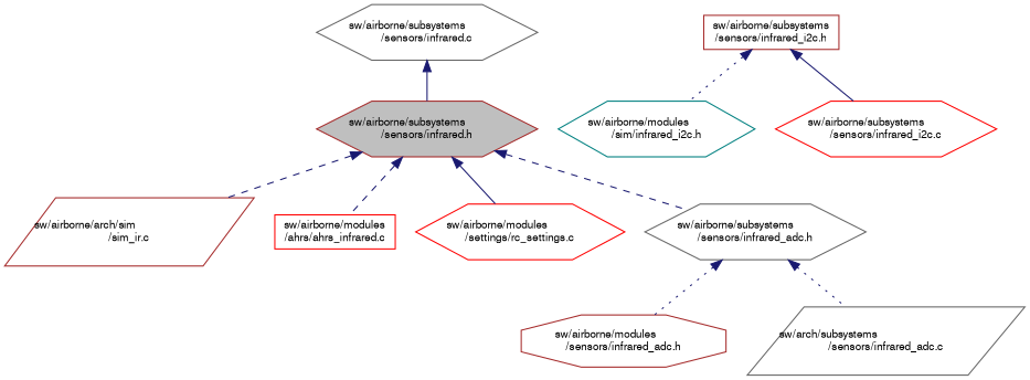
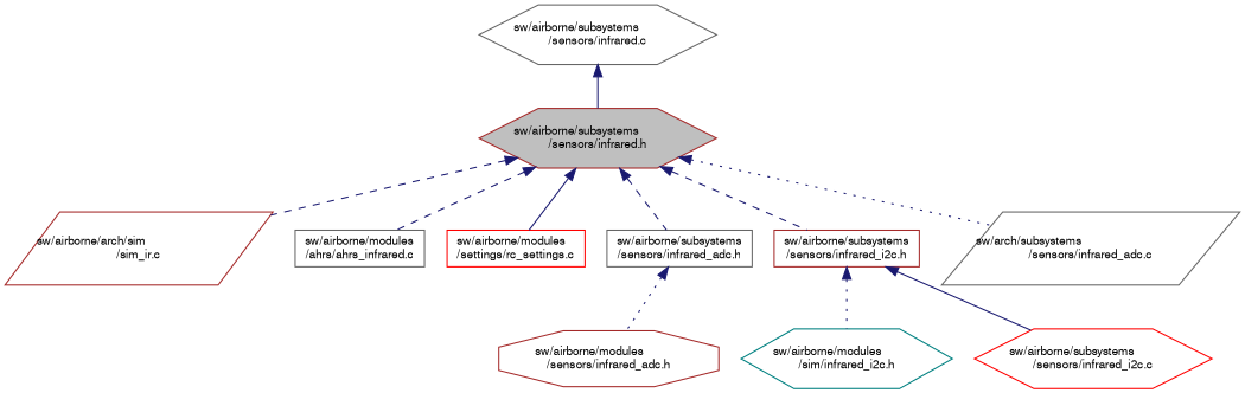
  digraph {
    node [color=brown fillcolor=white fontname=FreeSans fontsize=10 shape=hexagon style=filled]
    edge [color=midnightblue dir=back fontname=FreeSans fontsize=10 labelfontname=FreeSans labelfontsize=10 style=dashed]
    n1 [fillcolor=grey75 fontcolor=black height=0.2 label="sw/airborne/subsystems\l/sensors/infrared.h" width=0.4]
    n2 [height=0.2 label="sw/airborne/arch/sim\l/sim_ir.c" shape=parallelogram width=0.4]
-   n3 [color=red height=0.2 label="sw/airborne/modules\l/ahrs/ahrs_infrared.c" shape=box width=0.4]
-   n4 [color=red height=0.2 label="sw/airborne/modules\l/settings/rc_settings.c" width=0.4]
-   n5 [color=gray40 height=0.2 label="sw/airborne/subsystems\l/sensors/infrared_adc.h" width=0.4]
+   n3 [color=gray40 height=0.2 label="sw/airborne/modules\l/ahrs/ahrs_infrared.c" shape=box width=0.4]
+   n4 [color=red height=0.2 label="sw/airborne/modules\l/settings/rc_settings.c" shape=box width=0.4]
+   n5 [color=gray40 height=0.2 label="sw/airborne/subsystems\l/sensors/infrared_adc.h" shape=box width=0.4]
    n6 [height=0.2 label="sw/airborne/subsystems\l/sensors/infrared_i2c.h" shape=box width=0.4]
    n7 [color=gray40 height=0.2 label="sw/airborne/subsystems\l/sensors/infrared.c" width=0.4]
    n8 [height=0.2 label="sw/airborne/modules\l/sensors/infrared_adc.h" shape=octagon width=0.4]
    n9 [color=gray40 height=0.2 label="sw/arch/subsystems\l/sensors/infrared_adc.c" shape=parallelogram width=0.4]
    n10 [color=teal height=0.2 label="sw/airborne/modules\l/sim/infrared_i2c.h" width=0.4]
    n11 [color=red height=0.2 label="sw/airborne/subsystems\l/sensors/infrared_i2c.c" width=0.4]
    n1 -> n2
    n1 -> n3
    n1 -> n4 [style=solid]
    n1 -> n5
+   n1 -> n6
    n5 -> n8 [style=dotted]
-   n5 -> n9 [style=dotted]
+   n1 -> n9 [style=dotted]
    n6 -> n10 [style=dotted]
    n6 -> n11 [style=solid]
    n7 -> n1 [style=solid]
  }
